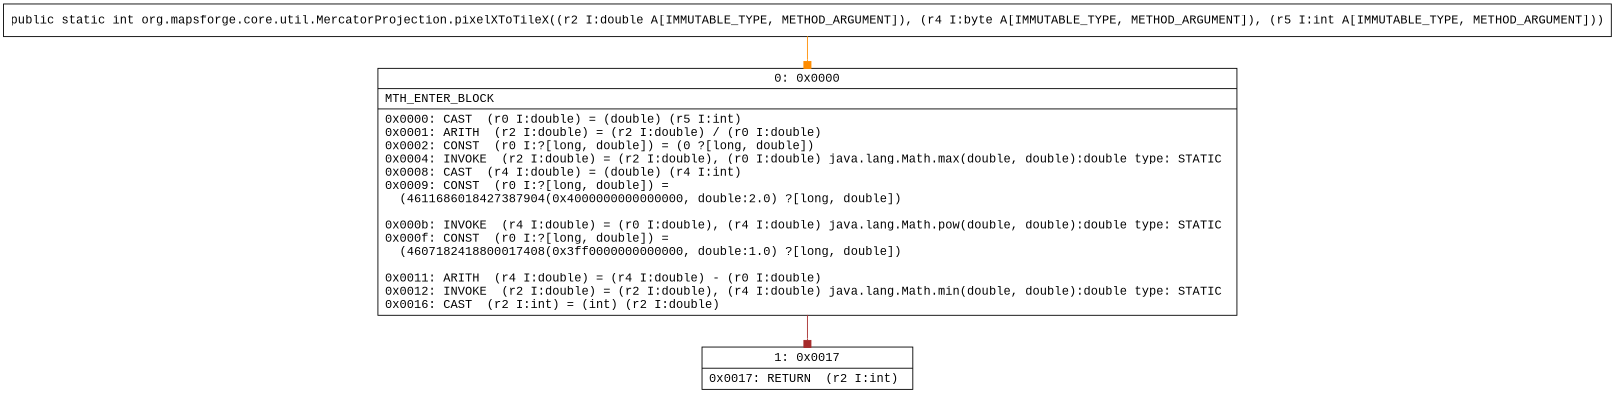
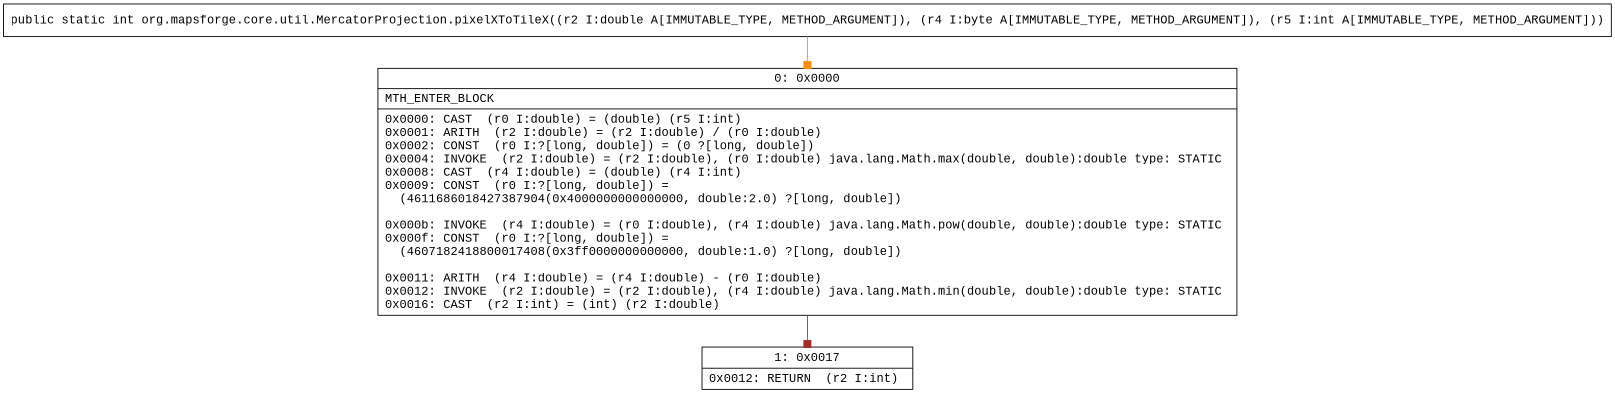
  digraph {
    fontname="Liberation Mono"
    node [shape=record fontname="Liberation Mono"]
    edge [arrowhead=box fontname="Liberation Mono"]
    n1 [label="{0\:\ 0x0000|MTH_ENTER_BLOCK\l|0x0000: CAST  (r0 I:double) = (double) (r5 I:int) \l0x0001: ARITH  (r2 I:double) = (r2 I:double) \/ (r0 I:double) \l0x0002: CONST  (r0 I:?[long, double]) = (0 ?[long, double]) \l0x0004: INVOKE  (r2 I:double) = (r2 I:double), (r0 I:double) java.lang.Math.max(double, double):double type: STATIC \l0x0008: CAST  (r4 I:double) = (double) (r4 I:int) \l0x0009: CONST  (r0 I:?[long, double]) = \l  (4611686018427387904(0x4000000000000000, double:2.0) ?[long, double])\l \l0x000b: INVOKE  (r4 I:double) = (r0 I:double), (r4 I:double) java.lang.Math.pow(double, double):double type: STATIC \l0x000f: CONST  (r0 I:?[long, double]) = \l  (4607182418800017408(0x3ff0000000000000, double:1.0) ?[long, double])\l \l0x0011: ARITH  (r4 I:double) = (r4 I:double) \- (r0 I:double) \l0x0012: INVOKE  (r2 I:double) = (r2 I:double), (r4 I:double) java.lang.Math.min(double, double):double type: STATIC \l0x0016: CAST  (r2 I:int) = (int) (r2 I:double) \l}"]
-   n2 [label="{1\:\ 0x0017|0x0017: RETURN  (r2 I:int) \l}"]
+   n2 [label="{1\:\ 0x0017|0x0012: RETURN  (r2 I:int) \l}"]
    n3 [label="{public static int org.mapsforge.core.util.MercatorProjection.pixelXToTileX((r2 I:double A[IMMUTABLE_TYPE, METHOD_ARGUMENT]), (r4 I:byte A[IMMUTABLE_TYPE, METHOD_ARGUMENT]), (r5 I:int A[IMMUTABLE_TYPE, METHOD_ARGUMENT])) }"]
    n1 -> n2 [color=brown]
    n3 -> n1 [color=darkorange]
  }
